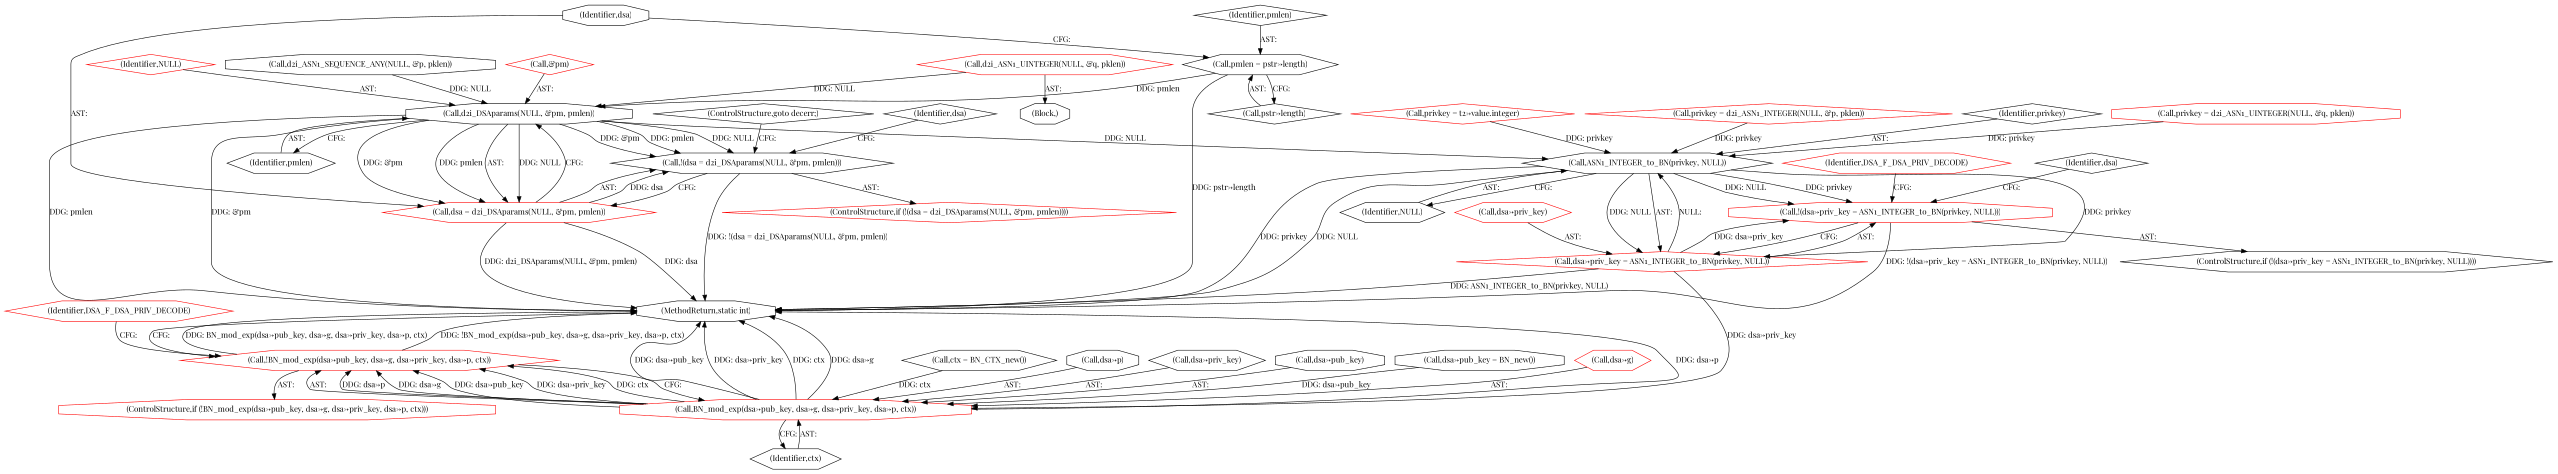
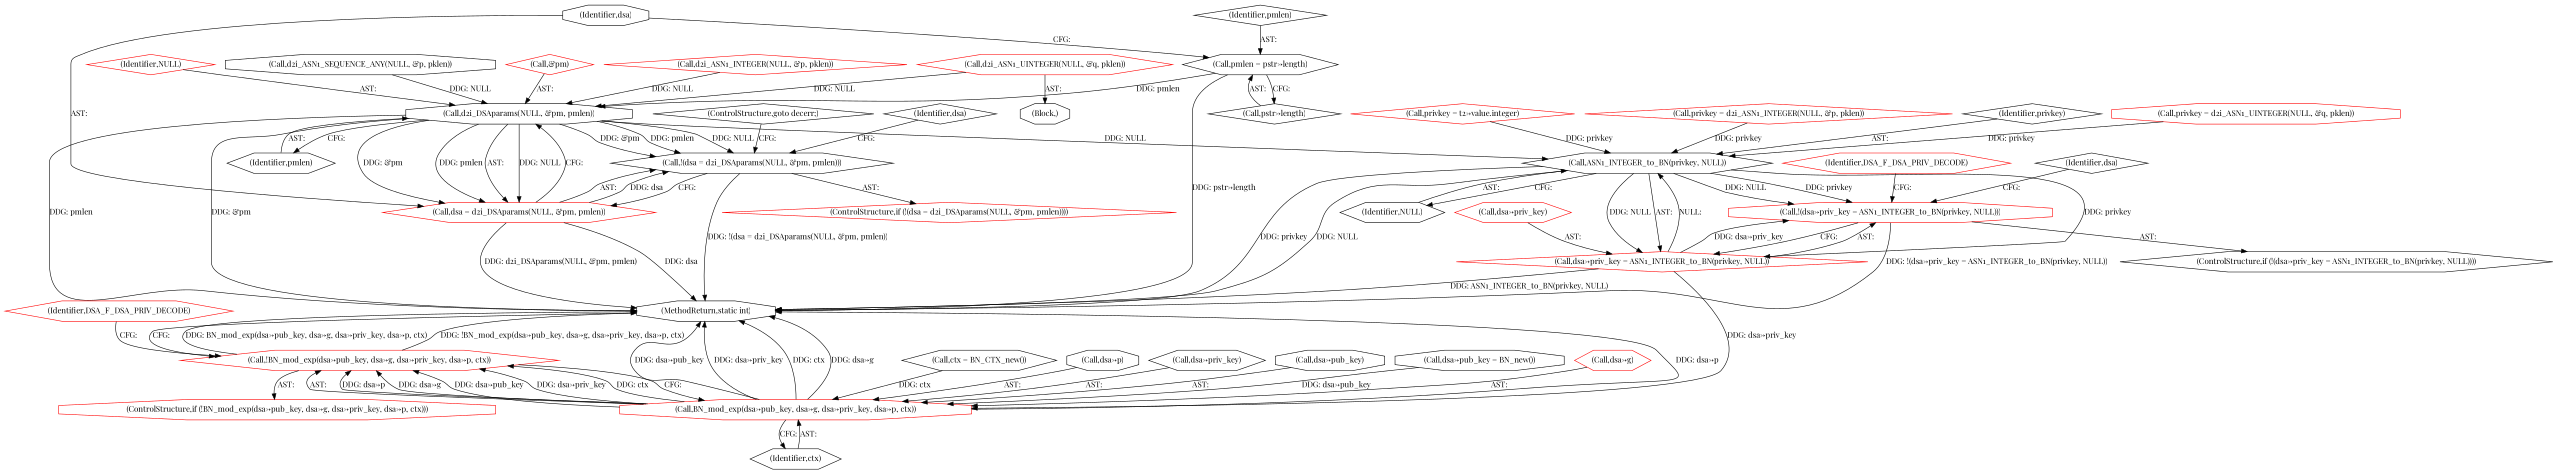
  digraph {
    fontname="Playfair Display"
    node [color=black fontname="Playfair Display" shape=hexagon]
    edge [fontname="Playfair Display"]
    n1 [label="(Call,pmlen = pstr->length)"]
    n2 [label="(Call,d2i_DSAparams(NULL, &pm, pmlen))" shape=octagon]
    n3 [label="(Call,pstr->length)" shape=diamond]
    n4 [label="(MethodReturn,static int)" shape=octagon]
    n5 [label="(Call,!(dsa = d2i_DSAparams(NULL, &pm, pmlen)))"]
    n6 [color=red label="(Call,dsa = d2i_DSAparams(NULL, &pm, pmlen))"]
    n7 [label="(Call,ASN1_INTEGER_to_BN(privkey, NULL))"]
    n8 [label="(Identifier,pmlen)"]
    n9 [label="(Block,)" shape=octagon]
    n10 [color=red label="(Call,!BN_mod_exp(dsa->pub_key, dsa->g, dsa->priv_key, dsa->p, ctx))"]
    n11 [color=red label="(ControlStructure,if (!(dsa = d2i_DSAparams(NULL, &pm, pmlen))))" shape=diamond]
    n12 [color=red label="(Call,!(dsa->priv_key = ASN1_INTEGER_to_BN(privkey, NULL)))" shape=octagon]
    n13 [color=red label="(Call,dsa->priv_key = ASN1_INTEGER_to_BN(privkey, NULL))" shape=diamond]
    n14 [label="(Identifier,NULL)"]
    n15 [label="(ControlStructure,if (!(dsa->priv_key = ASN1_INTEGER_to_BN(privkey, NULL))))"]
    n16 [color=red label="(Call,BN_mod_exp(dsa->pub_key, dsa->g, dsa->priv_key, dsa->p, ctx))" shape=octagon]
    n17 [label="(Identifier,ctx)"]
    n18 [color=red label="(ControlStructure,if (!BN_mod_exp(dsa->pub_key, dsa->g, dsa->priv_key, dsa->p, ctx)))" shape=octagon]
    n19 [label="(Call,ctx = BN_CTX_new())"]
    n20 [label="(Identifier,dsa)" shape=diamond]
    n21 [label="(Call,dsa->p)" shape=octagon]
    n22 [color=red label="(Call,privkey = t2->value.integer)" shape=diamond]
    n23 [color=red label="(Call,dsa->priv_key)"]
    n24 [label="(Call,dsa->priv_key)"]
    n25 [label="(ControlStructure,goto decerr;)" shape=diamond]
    n26 [label="(Call,dsa->pub_key)" shape=octagon]
    n27 [label="(Call,d2i_ASN1_SEQUENCE_ANY(NULL, &p, pklen))" shape=octagon]
    n28 [color=red label="(Identifier,DSA_F_DSA_PRIV_DECODE)"]
    n29 [color=red label="(Call,privkey = d2i_ASN1_INTEGER(NULL, &p, pklen))" shape=diamond]
    n30 [label="(Identifier,dsa)" shape=octagon]
    n31 [color=red label="(Call,&pm)" shape=diamond]
    n32 [label="(Call,dsa->pub_key = BN_new())" shape=octagon]
+   n33 [color=red label="(Call,d2i_ASN1_INTEGER(NULL, &p, pklen))" shape=diamond]
    n34 [color=red label="(Call,dsa->g)"]
    n35 [label="(Identifier,privkey)" shape=diamond]
    n36 [color=red label="(Call,privkey = d2i_ASN1_UINTEGER(NULL, &q, pklen))" shape=octagon]
    n37 [color=red label="(Identifier,DSA_F_DSA_PRIV_DECODE)"]
    n38 [label="(Identifier,pmlen)" shape=diamond]
    n39 [label="(Identifier,dsa)" shape=diamond]
    n40 [color=red label="(Identifier,NULL)" shape=diamond]
    n41 [color=red label="(Call,d2i_ASN1_UINTEGER(NULL, &q, pklen))"]
    n1 -> n2 [label="DDG: pmlen"]
    n1 -> n3 [label="CFG: "]
    n1 -> n4 [label="DDG: pstr->length"]
    n2 -> n4 [label="DDG: pmlen"]
    n2 -> n4 [label="DDG: &pm"]
    n2 -> n5 [label="DDG: NULL"]
    n2 -> n5 [label="DDG: &pm"]
    n2 -> n5 [label="DDG: pmlen"]
    n2 -> n6 [label="AST: "]
    n2 -> n6 [label="DDG: NULL"]
    n2 -> n6 [label="DDG: &pm"]
    n2 -> n6 [label="DDG: pmlen"]
    n2 -> n7 [label="DDG: NULL"]
    n2 -> n8 [label="CFG: "]
    n3 -> n1 [label="AST: "]
    n4 -> n10 [label="CFG: "]
    n5 -> n4 [label="DDG: !(dsa = d2i_DSAparams(NULL, &pm, pmlen))"]
    n5 -> n6 [label="CFG: "]
    n5 -> n11 [label="AST: "]
    n6 -> n2 [label="CFG: "]
    n6 -> n4 [label="DDG: dsa"]
    n6 -> n4 [label="DDG: d2i_DSAparams(NULL, &pm, pmlen)"]
    n6 -> n5 [label="AST: "]
    n6 -> n5 [label="DDG: dsa"]
    n7 -> n4 [label="DDG: privkey"]
    n7 -> n4 [label="DDG: NULL"]
    n7 -> n12 [label="DDG: privkey"]
    n7 -> n12 [label="DDG: NULL"]
    n7 -> n13 [label="AST: "]
    n7 -> n13 [label="DDG: privkey"]
    n7 -> n13 [label="DDG: NULL"]
    n7 -> n14 [label="CFG: "]
    n8 -> n2 [label="AST: "]
    n10 -> n4 [label="DDG: BN_mod_exp(dsa->pub_key, dsa->g, dsa->priv_key, dsa->p, ctx)"]
    n10 -> n4 [label="DDG: !BN_mod_exp(dsa->pub_key, dsa->g, dsa->priv_key, dsa->p, ctx)"]
    n10 -> n16 [label="CFG: "]
    n10 -> n18 [label="AST: "]
    n12 -> n4 [label="DDG: !(dsa->priv_key = ASN1_INTEGER_to_BN(privkey, NULL))"]
    n12 -> n13 [label="CFG: "]
    n12 -> n15 [label="AST: "]
    n13 -> n4 [label="DDG: ASN1_INTEGER_to_BN(privkey, NULL)"]
    n13 -> n7 [label="NULL: "]
    n13 -> n12 [label="AST: "]
    n13 -> n12 [label="DDG: dsa->priv_key"]
    n13 -> n16 [label="DDG: dsa->priv_key"]
    n14 -> n7 [label="AST: "]
    n16 -> n4 [label="DDG: dsa->priv_key"]
    n16 -> n4 [label="DDG: ctx"]
    n16 -> n4 [label="DDG: dsa->g"]
    n16 -> n4 [label="DDG: dsa->p"]
    n16 -> n4 [label="DDG: dsa->pub_key"]
    n16 -> n10 [label="AST: "]
    n16 -> n10 [label="DDG: dsa->p"]
    n16 -> n10 [label="DDG: dsa->g"]
    n16 -> n10 [label="DDG: dsa->pub_key"]
    n16 -> n10 [label="DDG: dsa->priv_key"]
    n16 -> n10 [label="DDG: ctx"]
    n16 -> n17 [label="CFG: "]
    n17 -> n16 [label="AST: "]
    n19 -> n16 [label="DDG: ctx"]
    n20 -> n5 [label="CFG: "]
    n21 -> n16 [label="AST: "]
    n22 -> n7 [label="DDG: privkey"]
    n23 -> n13 [label="AST: "]
    n24 -> n16 [label="AST: "]
    n25 -> n5 [label="CFG: "]
    n26 -> n16 [label="AST: "]
    n27 -> n2 [label="DDG: NULL"]
    n28 -> n12 [label="CFG: "]
    n29 -> n7 [label="DDG: privkey"]
    n30 -> n1 [label="CFG: "]
    n30 -> n6 [label="AST: "]
    n31 -> n2 [label="AST: "]
    n32 -> n16 [label="DDG: dsa->pub_key"]
+   n33 -> n2 [label="DDG: NULL"]
    n34 -> n16 [label="AST: "]
    n35 -> n7 [label="AST: "]
    n36 -> n7 [label="DDG: privkey"]
    n37 -> n10 [label="CFG: "]
    n38 -> n1 [label="AST: "]
    n39 -> n12 [label="CFG: "]
    n40 -> n2 [label="AST: "]
    n41 -> n2 [label="DDG: NULL"]
    n41 -> n9 [label="AST: "]
  }
